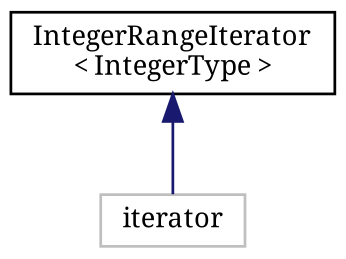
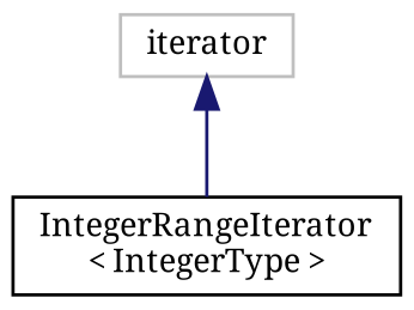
  digraph {
    rankdir=TB
    fontname="Noto Serif"
    node [fillcolor=white fontname="Noto Serif" fontsize=10 shape=record style=filled]
    n1 [color=grey75 height=0.2 label=iterator width=0.4]
    n2 [color=black height=0.2 label="IntegerRangeIterator\l\< IntegerType \>" width=0.4]
-   n2 -> n1 [color=midnightblue dir=back fontname="Noto Serif" fontsize=10 labelfontname=Helvetica labelfontsize=10 style=solid]
+   n1 -> n2 [color=midnightblue dir=back fontname="Noto Serif" fontsize=10 labelfontname=Helvetica labelfontsize=10 style=solid]
  }
